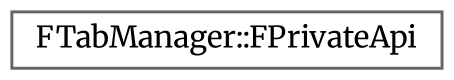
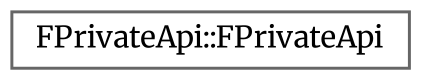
  digraph {
    rankdir=LR
    fontname=Merriweather
-   n1 [color=grey40 fillcolor=white fontname=Merriweather fontsize=10 height=0.2 label="FTabManager::FPrivateApi" shape=box style=filled width=0.4]
+   n1 [color=grey40 fillcolor=white fontname=Merriweather fontsize=10 height=0.2 label="FPrivateApi::FPrivateApi" shape=box style=filled width=0.4]
  }
